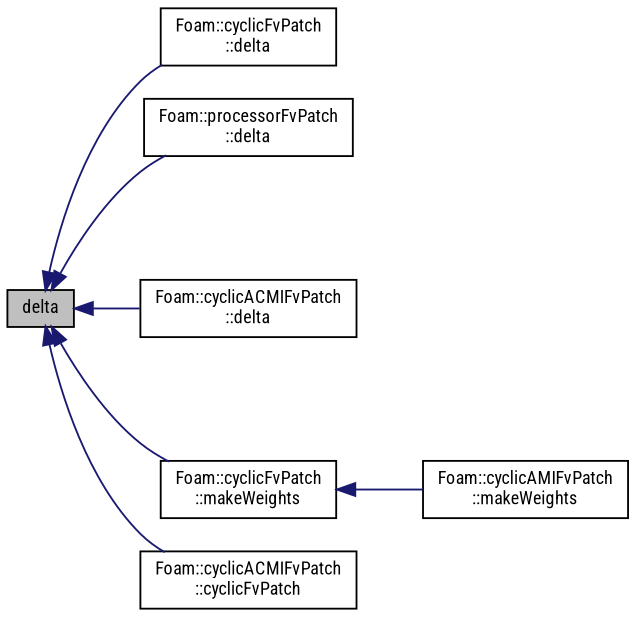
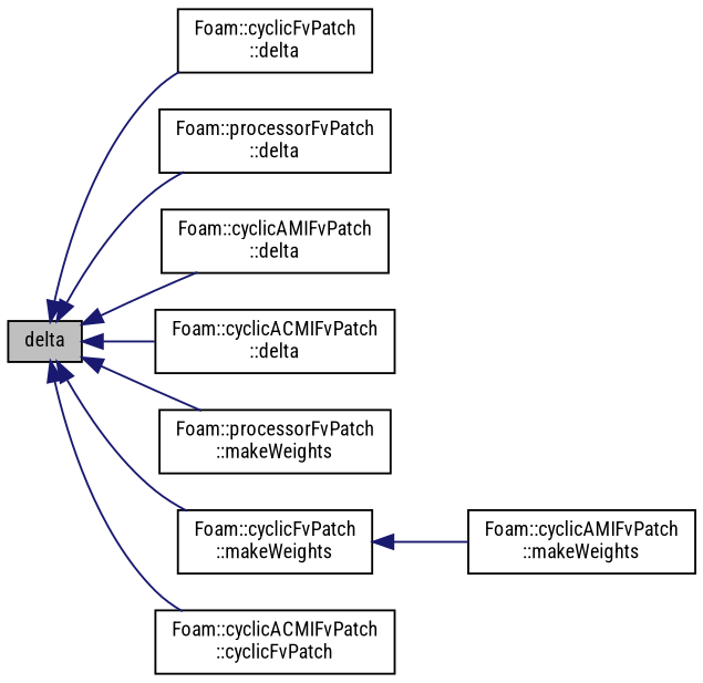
  digraph {
    fontname="Roboto Condensed"
    rankdir=LR
    node [color=black fontname="Roboto Condensed" fontsize=10 shape=record]
    edge [color=midnightblue dir=back fontname="Roboto Condensed" fontsize=10 labelfontname=FreeSans labelfontsize=10 style=solid]
    n1 [fillcolor=grey75 fontcolor=black height=0.2 label=delta style=filled width=0.4]
    n2 [height=0.2 label="Foam::cyclicFvPatch\l::delta" width=0.4]
    n3 [height=0.2 label="Foam::processorFvPatch\l::delta" width=0.4]
+   n4 [height=0.2 label="Foam::cyclicAMIFvPatch\l::delta" width=0.4]
    n5 [height=0.2 label="Foam::cyclicACMIFvPatch\l::delta" width=0.4]
+   n6 [height=0.2 label="Foam::processorFvPatch\l::makeWeights" width=0.4]
    n7 [height=0.2 label="Foam::cyclicFvPatch\l::makeWeights" width=0.4]
    n8 [height=0.2 label="Foam::cyclicACMIFvPatch\l::cyclicFvPatch" width=0.4]
    n9 [height=0.2 label="Foam::cyclicAMIFvPatch\l::makeWeights" width=0.4]
    n1 -> n2
    n1 -> n3
+   n1 -> n4
    n1 -> n5
+   n1 -> n6
    n1 -> n7
    n1 -> n8
    n7 -> n9
  }
